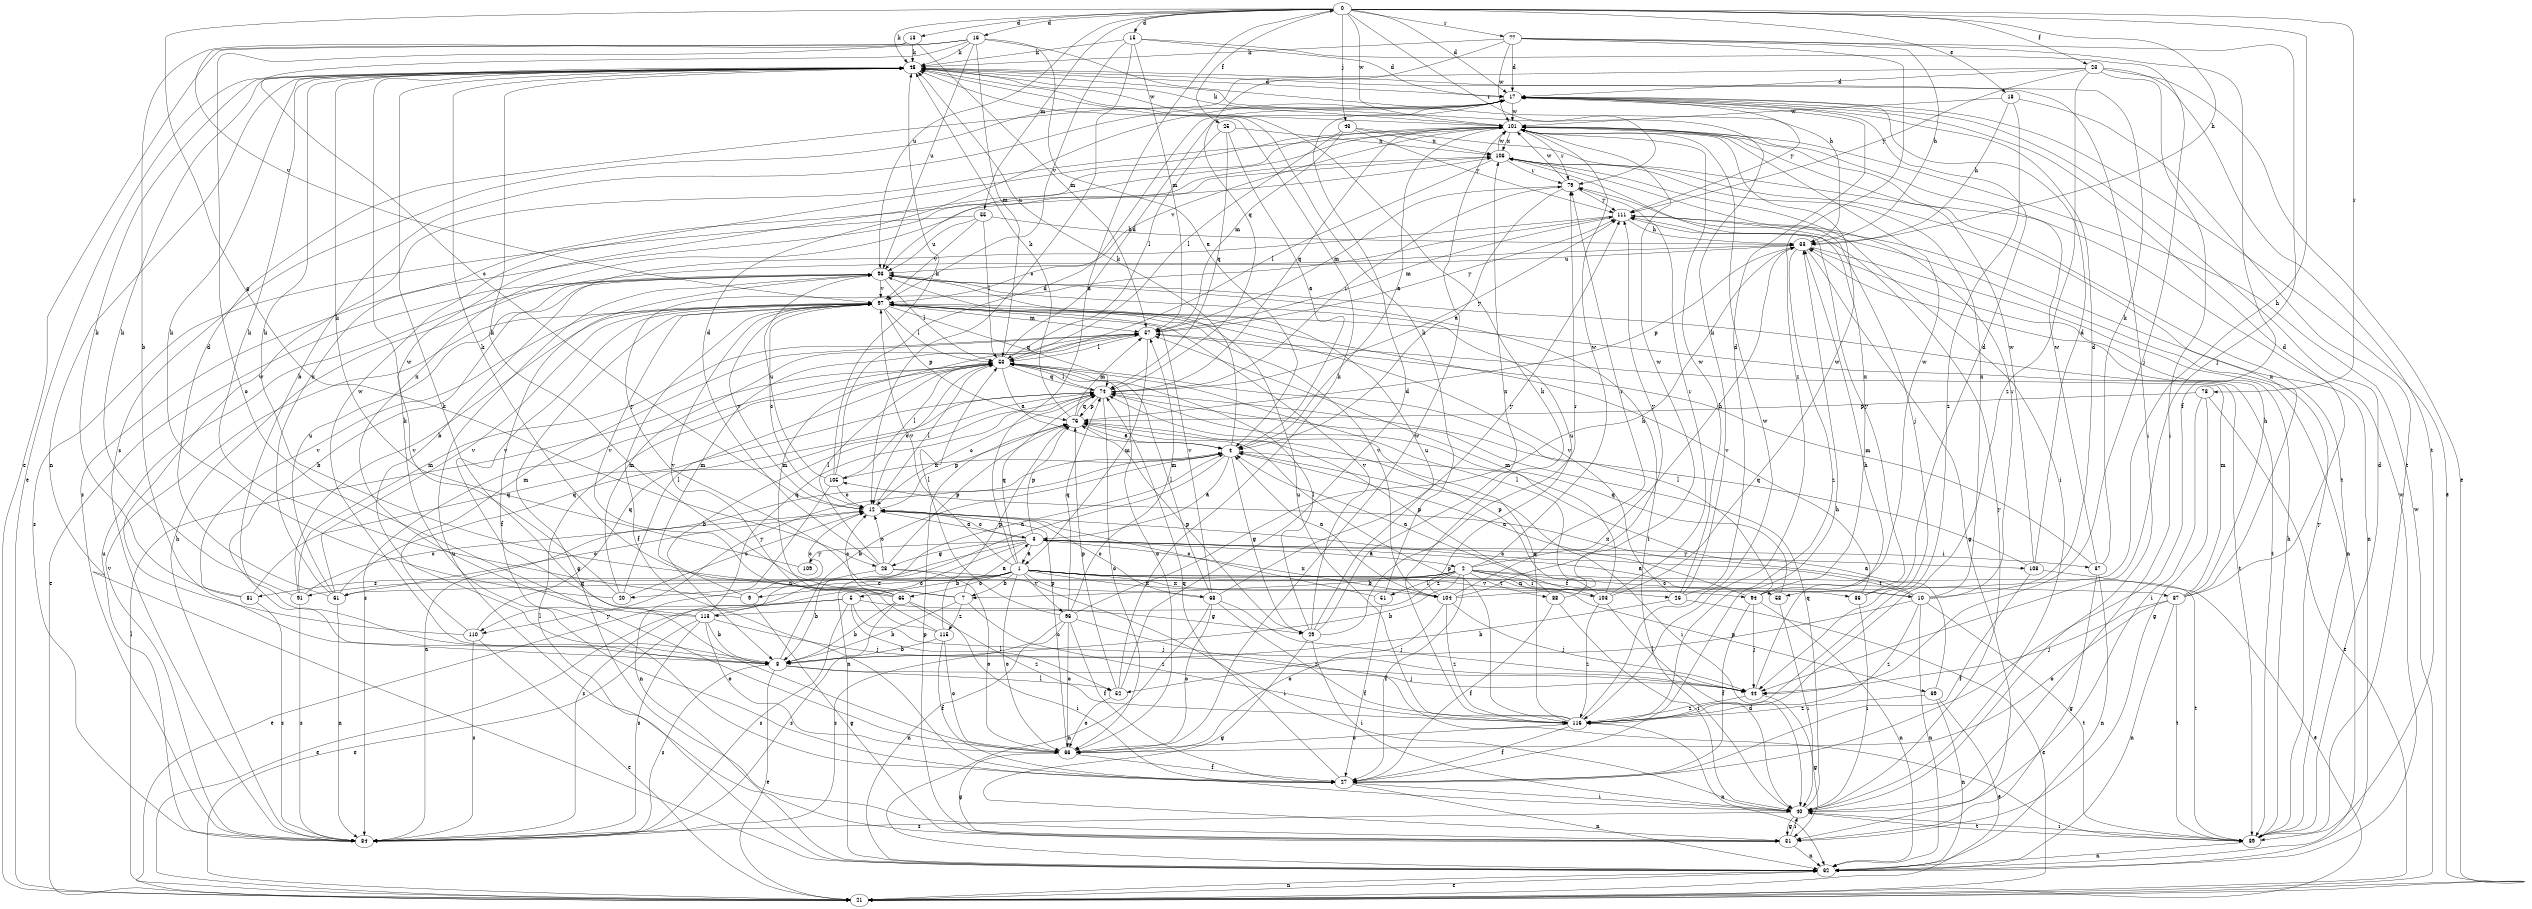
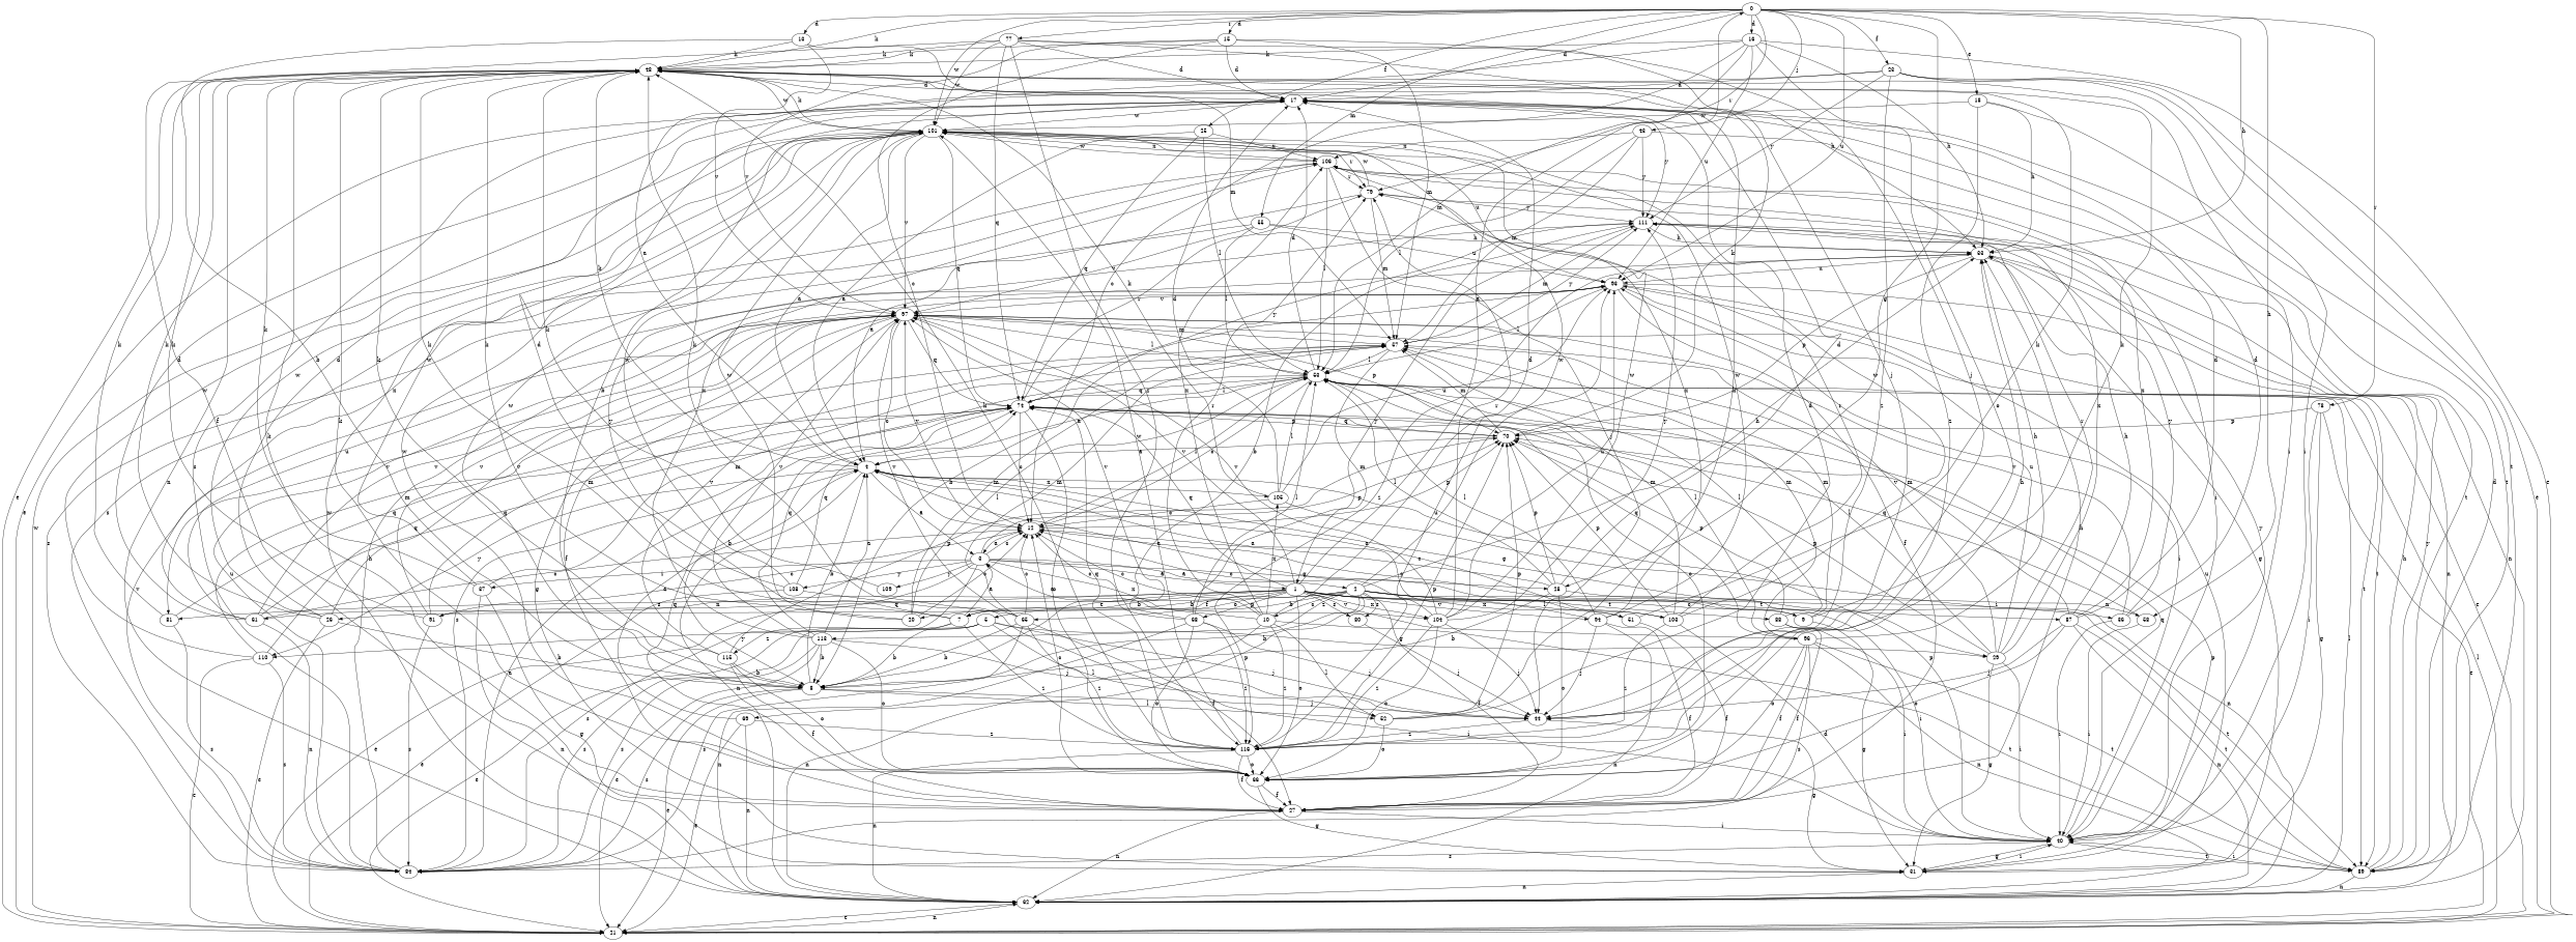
  strict digraph {
    0
    13
    15
    16
    17
    18
    23
    25
    28
    n10 [label=33]
    43
    48
    55
    58
    77
    78
    79
    93
    101
    57
    97
    8
    12
    44
    66
    21
    4
    53
    111
    89
    116
    84
    40
    74
    106
-   70 [label=76]
+   70
    62
    31
    27
    1
    5
    7
    20
    36
    61
    65
    68
    n48 [label=91]
+   80
    87
    94
    96
    103
    104
    29
    110
    52
    3
    115
    2
    9
    10
    26
    51
    69
    81
    88
    113
    105
    37
    108
    109
    0 -> 13 [label=d]
    0 -> 15 [label=d]
    0 -> 16 [label=d]
    0 -> 17 [label=d]
    0 -> 18 [label=e]
    0 -> 23 [label=f]
    0 -> 25 [label=f]
    0 -> 28 [label=g]
    0 -> n10 [label=h]
    0 -> 43 [label=j]
    0 -> 48 [label=k]
    0 -> 55 [label=m]
    0 -> 58 [label=h]
    0 -> 77 [label=r]
    0 -> 78 [label=r]
    0 -> 79 [label=r]
    0 -> 93 [label=u]
    0 -> 101 [label=w]
    13 -> 48 [label=k]
    13 -> 57 [label=m]
    13 -> 97 [label=v]
    13 -> 8 [label=b]
    15 -> 17 [label=d]
    15 -> 48 [label=k]
    15 -> 57 [label=m]
    15 -> 97 [label=v]
    15 -> 12 [label=c]
    15 -> 44 [label=j]
    16 -> n10 [label=h]
    16 -> 48 [label=k]
    16 -> 93 [label=u]
    16 -> 12 [label=c]
    16 -> 66 [label=o]
    16 -> 21 [label=e]
    16 -> 4 [label=a]
    16 -> 53 [label=m]
    17 -> 101 [label=w]
    17 -> 8 [label=b]
    17 -> 21 [label=e]
    17 -> 111 [label=y]
    18 -> n10 [label=h]
    18 -> 101 [label=w]
    18 -> 89 [label=t]
    18 -> 116 [label=z]
    23 -> 17 [label=d]
    23 -> 21 [label=e]
    23 -> 111 [label=y]
    23 -> 89 [label=t]
    23 -> 116 [label=z]
    23 -> 84 [label=s]
    23 -> 40 [label=i]
    25 -> 4 [label=a]
    25 -> 53 [label=l]
    25 -> 74 [label=q]
    25 -> 106 [label=x]
    28 -> 17 [label=d]
    28 -> 8 [label=b]
    28 -> 12 [label=c]
    28 -> 66 [label=o]
    28 -> 53 [label=l]
    28 -> 40 [label=i]
    28 -> 70 [label=p]
    n10 -> 93 [label=u]
    n10 -> 116 [label=z]
    n10 -> 70 [label=p]
    n10 -> 62 [label=n]
    n10 -> 31 [label=g]
    43 -> 57 [label=m]
    43 -> 53 [label=l]
    43 -> 111 [label=y]
    43 -> 89 [label=t]
    43 -> 106 [label=x]
    48 -> 17 [label=d]
    48 -> 101 [label=w]
    48 -> 21 [label=e]
    48 -> 40 [label=i]
    48 -> 62 [label=n]
    55 -> n10 [label=h]
    55 -> 93 [label=u]
    55 -> 97 [label=v]
    55 -> 53 [label=l]
    55 -> 84 [label=s]
    58 -> 40 [label=i]
    58 -> 74 [label=q]
    77 -> 17 [label=d]
    77 -> n10 [label=h]
    77 -> 48 [label=k]
    77 -> 101 [label=w]
    77 -> 44 [label=j]
    77 -> 116 [label=z]
    77 -> 74 [label=q]
    77 -> 27 [label=f]
    78 -> 21 [label=e]
    78 -> 40 [label=i]
    78 -> 70 [label=p]
    78 -> 31 [label=g]
    79 -> 101 [label=w]
    79 -> 57 [label=m]
    79 -> 4 [label=a]
    79 -> 111 [label=y]
    93 -> 97 [label=v]
    93 -> 8 [label=b]
    93 -> 21 [label=e]
    93 -> 53 [label=l]
    93 -> 89 [label=t]
    93 -> 40 [label=i]
    93 -> 27 [label=f]
    101 -> 48 [label=k]
    101 -> 79 [label=r]
    101 -> 93 [label=u]
    101 -> 97 [label=v]
    101 -> 4 [label=a]
    101 -> 74 [label=q]
    101 -> 106 [label=x]
    57 -> 53 [label=l]
    57 -> 111 [label=y]
    57 -> 1 [label=m]
    97 -> 57 [label=m]
    97 -> 12 [label=c]
    97 -> 53 [label=l]
    97 -> 89 [label=t]
    97 -> 74 [label=q]
    97 -> 70 [label=p]
    97 -> 31 [label=g]
    97 -> 27 [label=f]
    8 -> 101 [label=w]
    8 -> 44 [label=j]
    8 -> 21 [label=e]
    8 -> 4 [label=b]
    8 -> 84 [label=s]
    8 -> 52 [label=l]
    12 -> 97 [label=v]
    12 -> 53 [label=l]
    12 -> 70 [label=p]
    12 -> 3 [label=a]
    44 -> n10 [label=h]
    44 -> 116 [label=z]
    44 -> 31 [label=g]
    66 -> 48 [label=k]
    66 -> 101 [label=w]
    66 -> 12 [label=c]
    66 -> 31 [label=g]
    66 -> 27 [label=f]
    21 -> 101 [label=w]
    21 -> 53 [label=l]
    21 -> 62 [label=n]
    4 -> 48 [label=k]
-   4 -> 40 [label=i]
+   4 -> 40 [label=p]
    4 -> 62 [label=n]
    4 -> 29 [label=g]
    4 -> 110 [label=y]
    4 -> 3 [label=a]
    4 -> 105 [label=x]
    53 -> 17 [label=d]
    53 -> 12 [label=c]
    53 -> 66 [label=o]
    53 -> 4 [label=a]
    53 -> 84 [label=s]
    53 -> 74 [label=q]
    111 -> n10 [label=h]
    111 -> 57 [label=m]
    111 -> 8 [label=b]
    111 -> 62 [label=n]
    89 -> 17 [label=d]
    89 -> n10 [label=h]
    89 -> 111 [label=y]
    89 -> 40 [label=i]
    89 -> 62 [label=n]
    116 -> 48 [label=k]
    116 -> 93 [label=u]
    116 -> 101 [label=w]
    116 -> 66 [label=o]
    116 -> 74 [label=q]
    116 -> 70 [label=p]
    116 -> 62 [label=n]
    116 -> 27 [label=f]
    84 -> n10 [label=h]
    84 -> 93 [label=u]
    84 -> 97 [label=v]
    84 -> 4 [label=a]
    40 -> 111 [label=y]
    40 -> 89 [label=t]
    40 -> 84 [label=s]
    40 -> 74 [label=q]
    40 -> 31 [label=g]
    74 -> 79 [label=r]
    74 -> 8 [label=b]
    74 -> 12 [label=c]
    74 -> 66 [label=o]
    74 -> 53 [label=l]
    74 -> 111 [label=y]
    74 -> 70 [label=p]
    106 -> 79 [label=r]
    106 -> 101 [label=w]
    106 -> 44 [label=j]
    106 -> 53 [label=l]
    106 -> 84 [label=s]
    106 -> 40 [label=i]
    70 -> 48 [label=k]
    70 -> 57 [label=m]
    70 -> 4 [label=a]
    70 -> 74 [label=q]
    62 -> 101 [label=w]
    62 -> 21 [label=e]
    62 -> 53 [label=l]
    31 -> 93 [label=u]
    31 -> 40 [label=i]
    31 -> 70 [label=p]
    31 -> 62 [label=n]
    27 -> n10 [label=h]
    27 -> 48 [label=k]
    27 -> 40 [label=i]
    27 -> 74 [label=q]
    27 -> 62 [label=n]
    1 -> 0 [label=a]
    1 -> 58 [label=n]
    1 -> 97 [label=v]
    1 -> 66 [label=o]
    1 -> 74 [label=q]
    1 -> 5 [label=b]
    1 -> 7 [label=b]
    1 -> 20 [label=e]
    1 -> 36 [label=i]
    1 -> 61 [label=n]
    1 -> 65 [label=o]
    1 -> 68 [label=p]
    1 -> n48 [label=q]
+   1 -> 80 [label=s]
    1 -> 87 [label=t]
    1 -> 94 [label=v]
    1 -> 96 [label=v]
    1 -> 103 [label=x]
    1 -> 104 [label=x]
    5 -> 44 [label=j]
    5 -> 21 [label=e]
    5 -> 84 [label=s]
    5 -> 29 [label=g]
    5 -> 110 [label=y]
    5 -> 52 [label=l]
    7 -> 48 [label=k]
    7 -> 8 [label=b]
    7 -> 111 [label=y]
    7 -> 116 [label=z]
    7 -> 3 [label=a]
    7 -> 115 [label=z]
    20 -> 48 [label=k]
    20 -> 101 [label=w]
    20 -> 57 [label=m]
    20 -> 12 [label=c]
    20 -> 53 [label=l]
    36 -> 17 [label=d]
    36 -> 97 [label=v]
    36 -> 111 [label=y]
    36 -> 40 [label=i]
    61 -> 17 [label=d]
    61 -> 93 [label=u]
    61 -> 97 [label=v]
    61 -> 12 [label=c]
    61 -> 84 [label=n]
    61 -> 74 [label=q]
    61 -> 106 [label=x]
    65 -> 48 [label=k]
    65 -> 57 [label=m]
    65 -> 97 [label=v]
    65 -> 8 [label=b]
    65 -> 12 [label=c]
    65 -> 116 [label=z]
    65 -> 84 [label=s]
    65 -> 40 [label=i]
    68 -> 97 [label=v]
    68 -> 12 [label=c]
    68 -> 44 [label=j]
    68 -> 66 [label=o]
    68 -> 53 [label=l]
    68 -> 111 [label=y]
    68 -> 116 [label=z]
    68 -> 62 [label=n]
    n48 -> 48 [label=k]
    n48 -> 57 [label=m]
    n48 -> 97 [label=v]
    n48 -> 12 [label=c]
    n48 -> 84 [label=s]
+   80 -> 44 [label=j]
    87 -> 17 [label=d]
    87 -> n10 [label=h]
    87 -> 57 [label=m]
    87 -> 44 [label=j]
    87 -> 66 [label=o]
    87 -> 89 [label=t]
    87 -> 106 [label=x]
    87 -> 62 [label=n]
    94 -> 101 [label=w]
    94 -> 44 [label=j]
    94 -> 4 [label=a]
    94 -> 53 [label=l]
    94 -> 106 [label=x]
    94 -> 62 [label=n]
    94 -> 27 [label=f]
    96 -> n10 [label=h]
    96 -> 57 [label=m]
    96 -> 66 [label=o]
    96 -> 53 [label=l]
    96 -> 89 [label=t]
    96 -> 84 [label=s]
    96 -> 74 [label=q]
    96 -> 62 [label=n]
    96 -> 27 [label=f]
    103 -> 79 [label=r]
    103 -> 101 [label=w]
    103 -> 57 [label=m]
    103 -> 4 [label=a]
    103 -> 116 [label=z]
    103 -> 40 [label=d]
    103 -> 70 [label=p]
    104 -> 79 [label=r]
    104 -> 93 [label=u]
    104 -> 101 [label=w]
    104 -> 97 [label=v]
    104 -> 44 [label=j]
    104 -> 66 [label=o]
    104 -> 4 [label=a]
    104 -> 111 [label=y]
    104 -> 116 [label=z]
    29 -> 79 [label=r]
    29 -> 93 [label=u]
    29 -> 97 [label=v]
    29 -> 53 [label=l]
    29 -> 40 [label=i]
    29 -> 106 [label=x]
    29 -> 70 [label=p]
    29 -> 31 [label=g]
    110 -> 101 [label=w]
    110 -> 57 [label=m]
    110 -> 21 [label=e]
    110 -> 84 [label=s]
    110 -> 74 [label=q]
    52 -> 17 [label=d]
    52 -> 48 [label=k]
    52 -> 66 [label=o]
    52 -> 70 [label=p]
    3 -> 28 [label=g]
    3 -> 12 [label=c]
    3 -> 21 [label=e]
    3 -> 84 [label=s]
    3 -> 70 [label=p]
    3 -> 1 [label=a]
    3 -> 104 [label=x]
    3 -> 2 [label=a]
    3 -> 37 [label=i]
    3 -> 108 [label=y]
    3 -> 109 [label=y]
    115 -> 48 [label=k]
    115 -> 97 [label=v]
    115 -> 8 [label=b]
    115 -> 66 [label=o]
    115 -> 70 [label=p]
    115 -> 27 [label=f]
    2 -> n10 [label=h]
    2 -> 101 [label=w]
    2 -> 8 [label=b]
    2 -> 89 [label=t]
    2 -> 27 [label=f]
    2 -> 7 [label=b]
+   2 -> 80 [label=s]
    2 -> 9 [label=c]
    2 -> 10 [label=c]
    2 -> 26 [label=f]
    2 -> 51 [label=l]
    2 -> 69 [label=p]
    2 -> 81 [label=s]
    2 -> 88 [label=t]
    2 -> 113 [label=z]
    9 -> 48 [label=k]
    9 -> 57 [label=m]
    9 -> 12 [label=c]
    9 -> 31 [label=g]
    10 -> 17 [label=d]
    10 -> 79 [label=r]
    10 -> 12 [label=c]
    10 -> 89 [label=t]
    10 -> 116 [label=z]
    10 -> 106 [label=x]
    10 -> 62 [label=n]
    10 -> 52 [label=l]
    10 -> 3 [label=a]
    10 -> 105 [label=x]
    26 -> 17 [label=d]
    26 -> 48 [label=k]
    26 -> 101 [label=w]
    26 -> 97 [label=v]
    26 -> 8 [label=b]
    26 -> 21 [label=e]
    51 -> 48 [label=k]
    51 -> 12 [label=c]
    51 -> 27 [label=f]
    69 -> 21 [label=e]
    69 -> 4 [label=a]
    69 -> 116 [label=z]
    69 -> 62 [label=n]
    81 -> 48 [label=k]
-   81 -> 97 [label=v]
+   97 -> 81 [label=v]
    81 -> 84 [label=s]
    81 -> 74 [label=q]
    88 -> 53 [label=l]
    88 -> 40 [label=i]
    88 -> 70 [label=p]
    88 -> 27 [label=f]
    113 -> 97 [label=v]
    113 -> 8 [label=b]
    113 -> 44 [label=j]
    113 -> 66 [label=o]
    113 -> 21 [label=e]
    113 -> 4 [label=a]
    113 -> 84 [label=s]
    113 -> 74 [label=q]
    113 -> 106 [label=x]
    105 -> 17 [label=d]
    105 -> 48 [label=k]
    105 -> 93 [label=u]
    105 -> 12 [label=c]
    105 -> 53 [label=l]
    105 -> 62 [label=n]
    37 -> 48 [label=k]
    37 -> 101 [label=w]
    37 -> 57 [label=m]
    37 -> 62 [label=n]
    37 -> 31 [label=g]
    108 -> 17 [label=d]
    108 -> 101 [label=w]
    108 -> 21 [label=e]
    108 -> 74 [label=q]
    108 -> 27 [label=f]
    109 -> 48 [label=k]
  }
